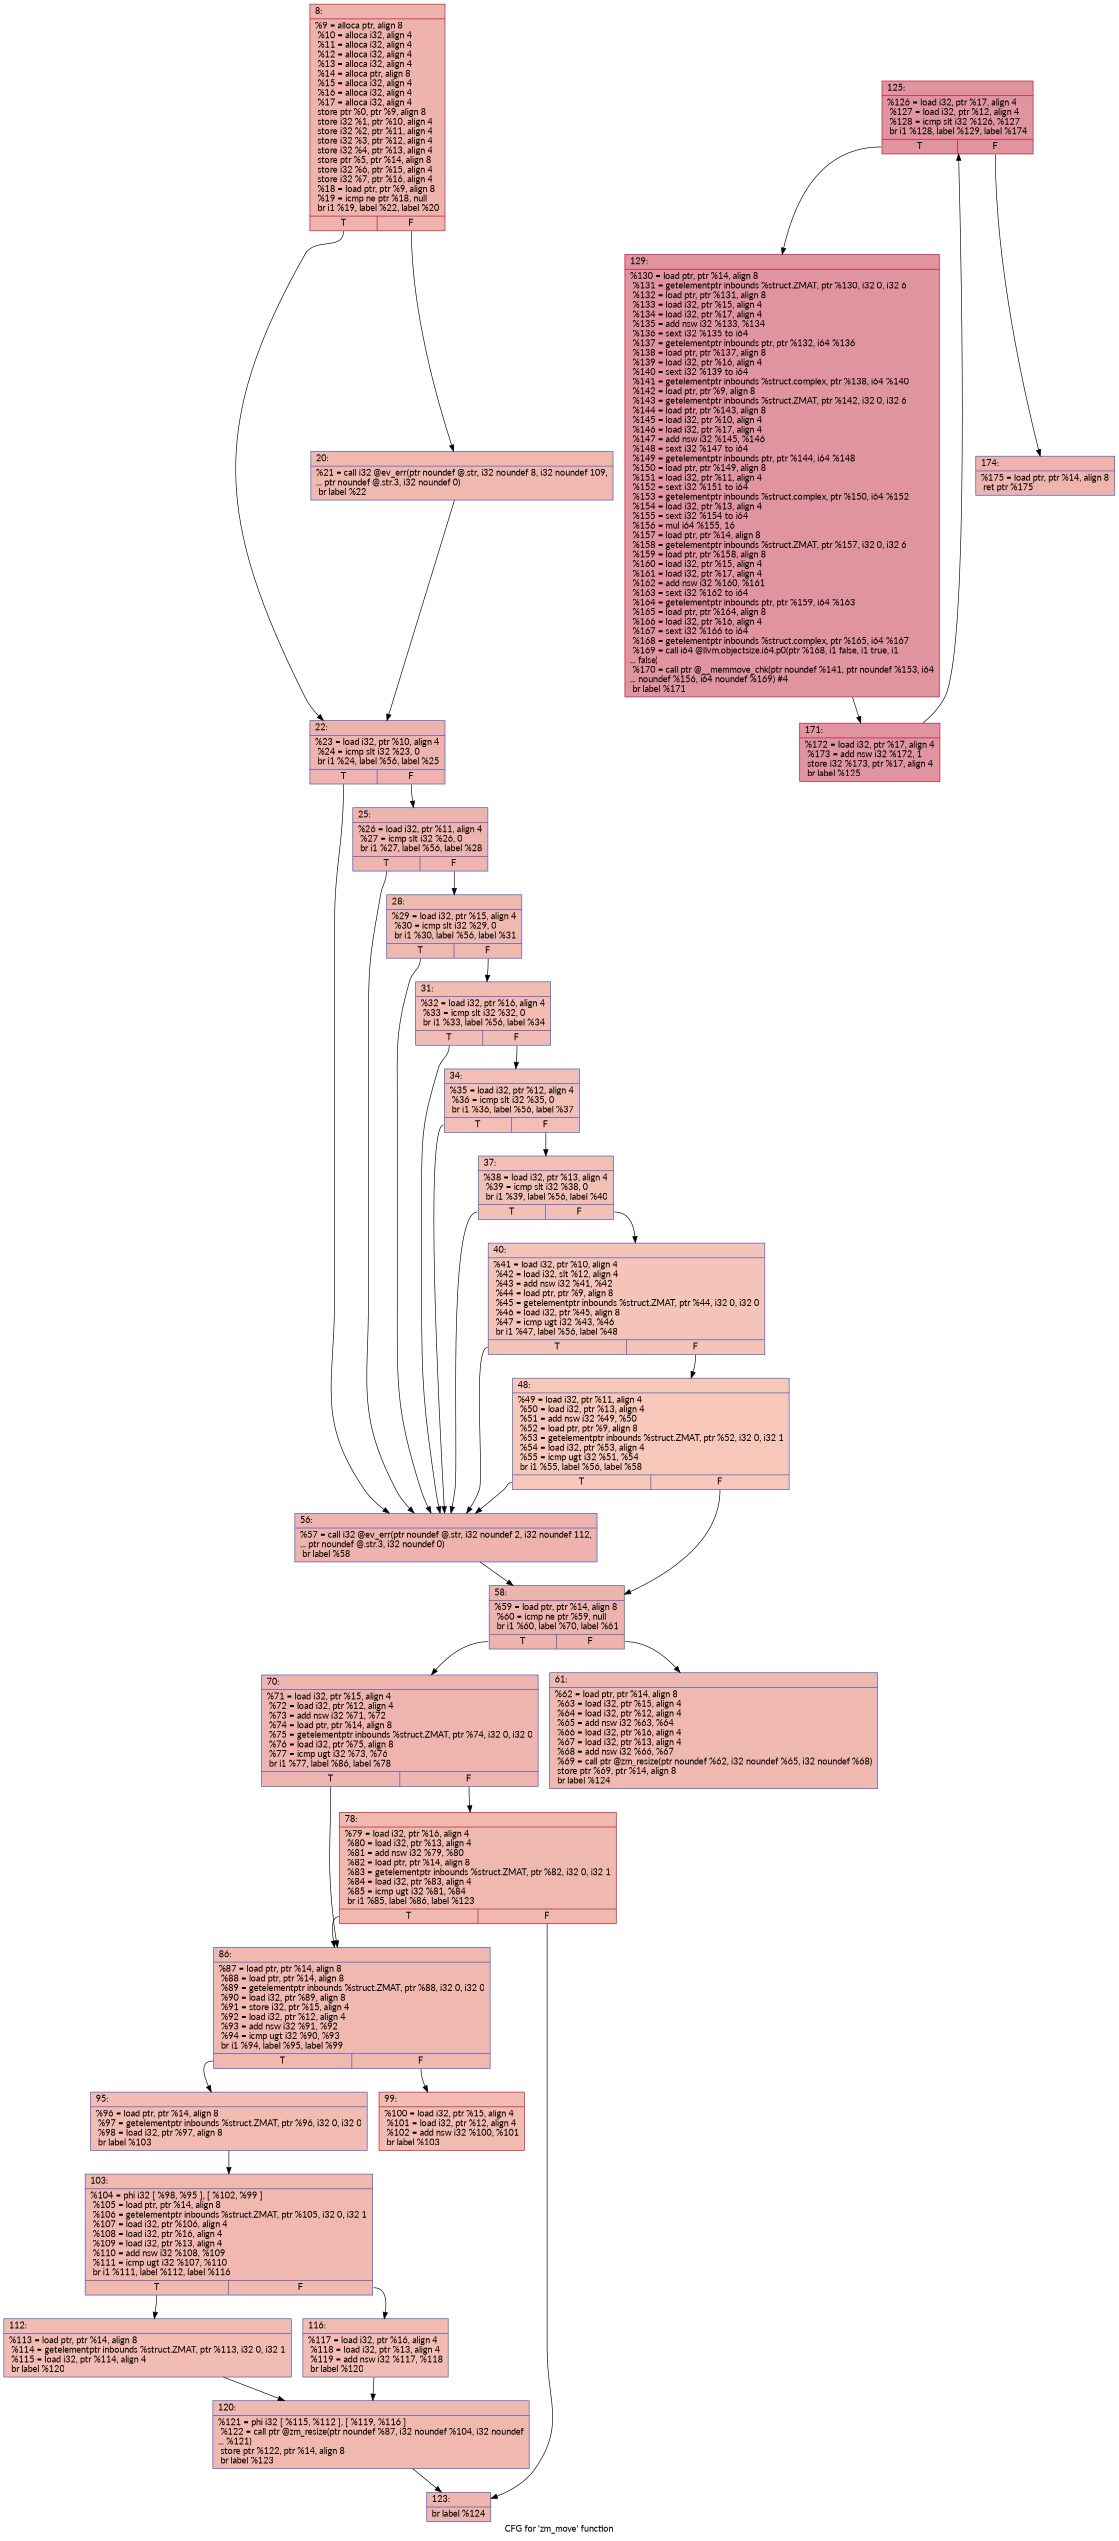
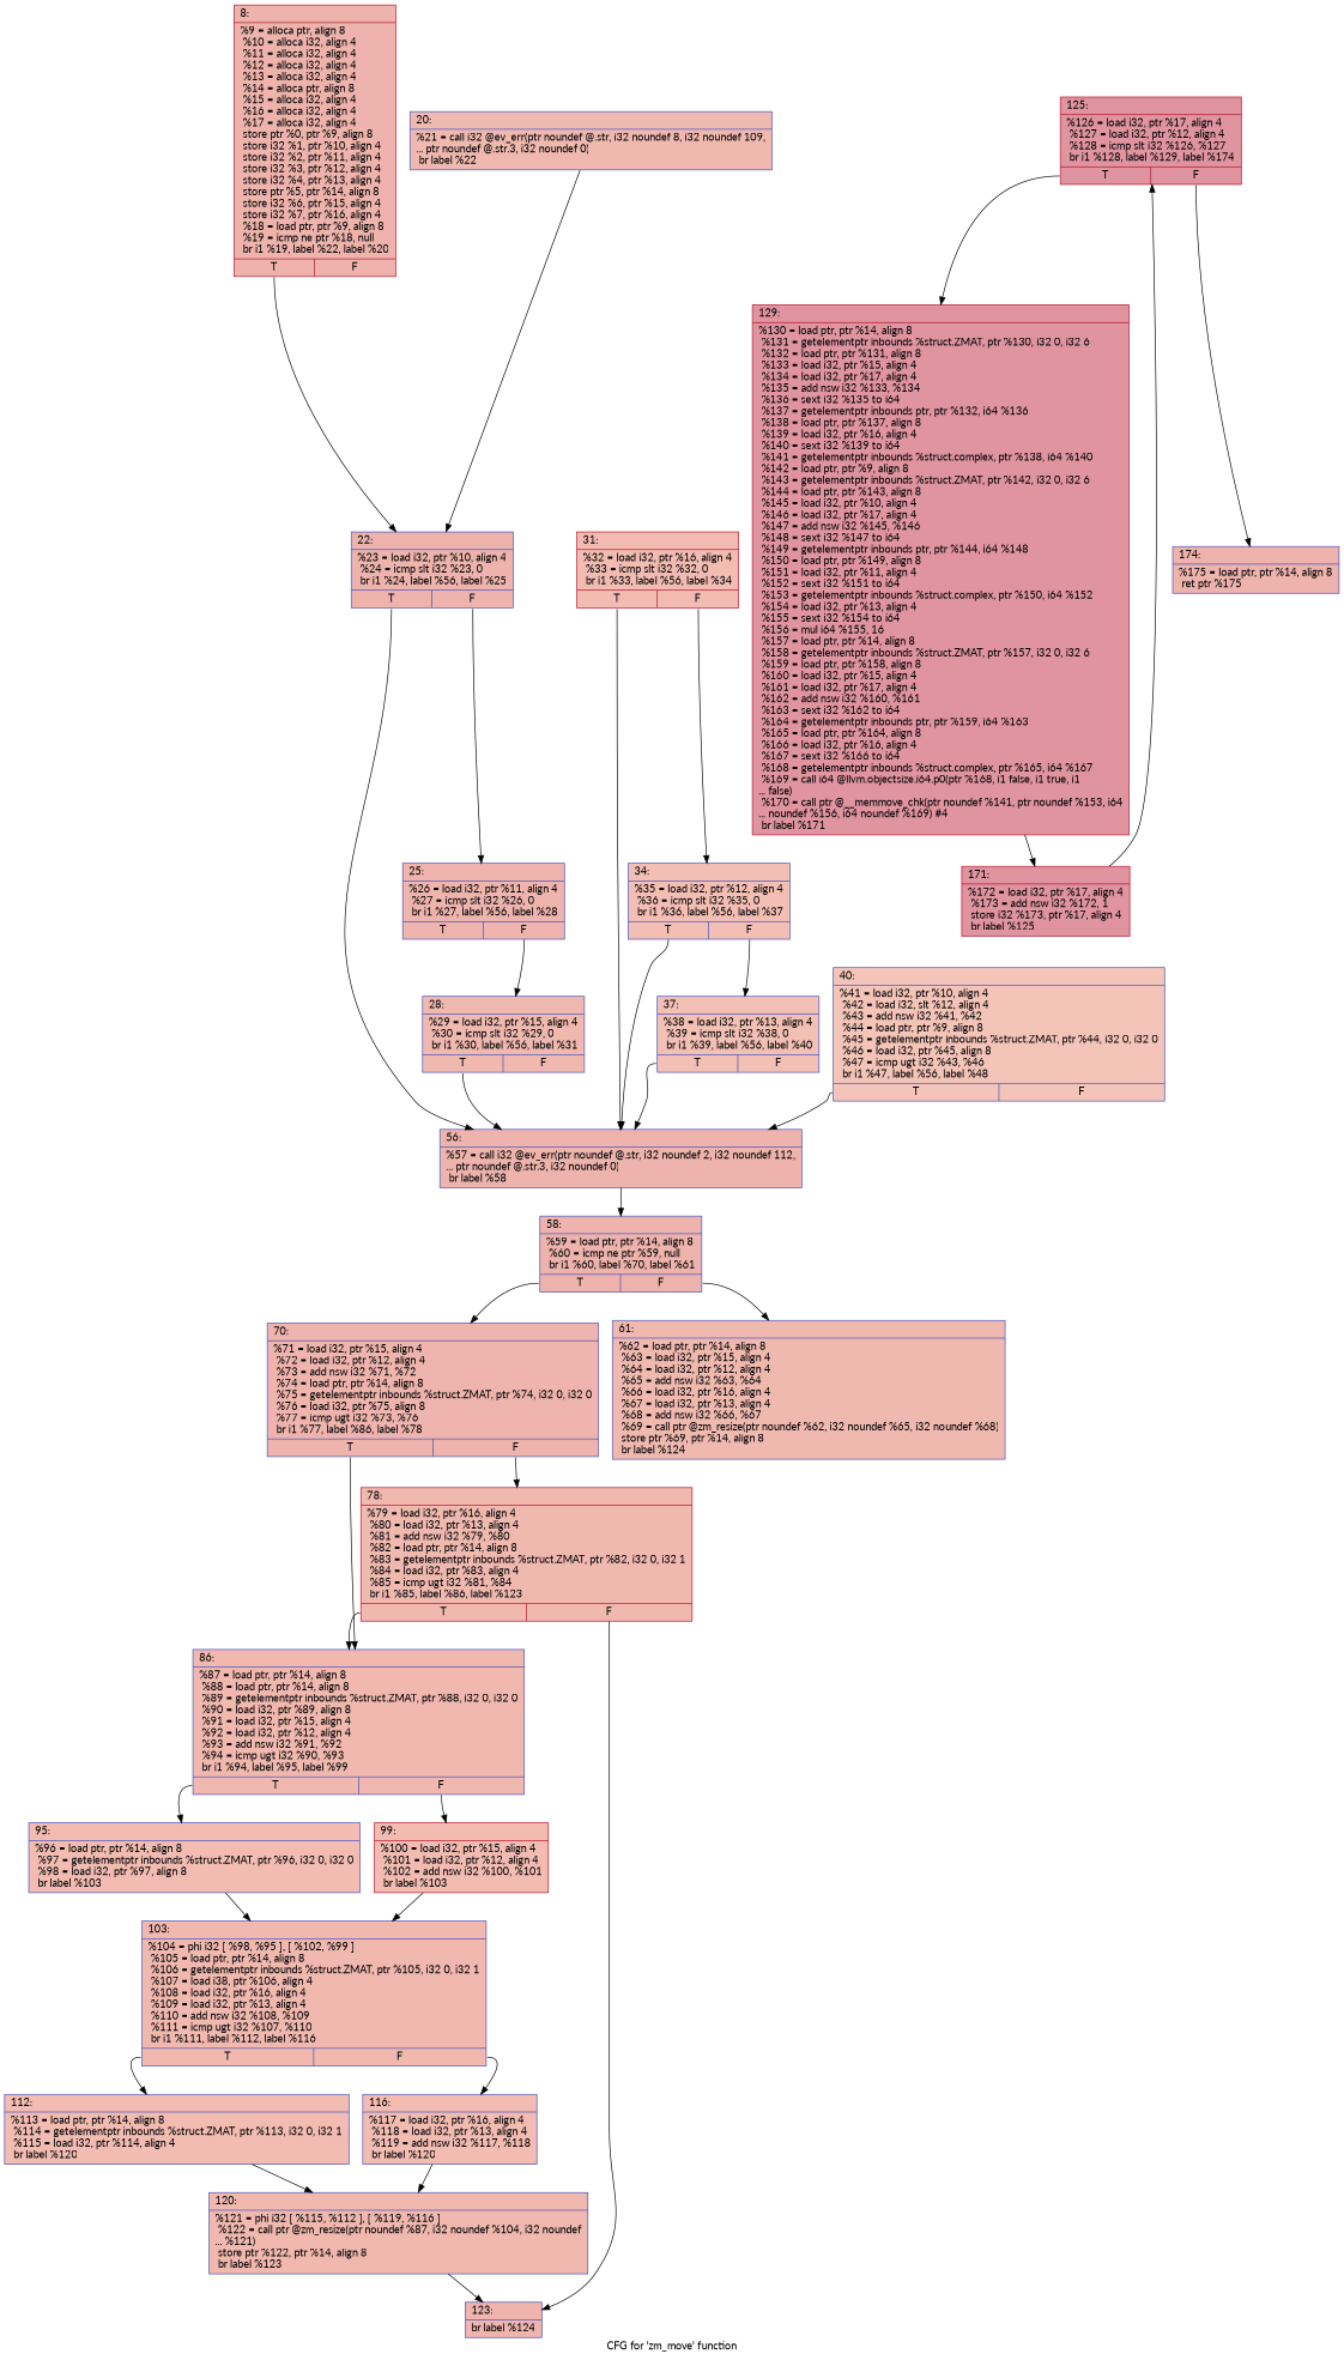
  digraph {
    fontname=Lato
    label="CFG for 'zm_move' function"
    node [color="#3d50c3ff" fillcolor="#d6524470" fontname=Lato shape=record style=filled]
    edge [fontname=Lato tailport=s0]
    n1 [color="#b70d28ff" label="{8:\l|  %9 = alloca ptr, align 8\l  %10 = alloca i32, align 4\l  %11 = alloca i32, align 4\l  %12 = alloca i32, align 4\l  %13 = alloca i32, align 4\l  %14 = alloca ptr, align 8\l  %15 = alloca i32, align 4\l  %16 = alloca i32, align 4\l  %17 = alloca i32, align 4\l  store ptr %0, ptr %9, align 8\l  store i32 %1, ptr %10, align 4\l  store i32 %2, ptr %11, align 4\l  store i32 %3, ptr %12, align 4\l  store i32 %4, ptr %13, align 4\l  store ptr %5, ptr %14, align 8\l  store i32 %6, ptr %15, align 4\l  store i32 %7, ptr %16, align 4\l  %18 = load ptr, ptr %9, align 8\l  %19 = icmp ne ptr %18, null\l  br i1 %19, label %22, label %20\l|{<s0>T|<s1>F}}"]
    n2 [label="{22:\l|  %23 = load i32, ptr %10, align 4\l  %24 = icmp slt i32 %23, 0\l  br i1 %24, label %56, label %25\l|{<s0>T|<s1>F}}"]
    n3 [fillcolor="#de614d70" label="{20:\l|  %21 = call i32 @ev_err(ptr noundef @.str, i32 noundef 8, i32 noundef 109,\l... ptr noundef @.str.3, i32 noundef 0)\l  br label %22\l}"]
    n4 [label="{56:\l|  %57 = call i32 @ev_err(ptr noundef @.str, i32 noundef 2, i32 noundef 112,\l... ptr noundef @.str.3, i32 noundef 0)\l  br label %58\l}"]
    n5 [fillcolor="#d8564670" label="{25:\l|  %26 = load i32, ptr %11, align 4\l  %27 = icmp slt i32 %26, 0\l  br i1 %27, label %56, label %28\l|{<s0>T|<s1>F}}"]
    n6 [label="{58:\l|  %59 = load ptr, ptr %14, align 8\l  %60 = icmp ne ptr %59, null\l  br i1 %60, label %70, label %61\l|{<s0>T|<s1>F}}"]
    n7 [fillcolor="#de614d70" label="{28:\l|  %29 = load i32, ptr %15, align 4\l  %30 = icmp slt i32 %29, 0\l  br i1 %30, label %56, label %31\l|{<s0>T|<s1>F}}"]
    n8 [fillcolor="#d8564670" label="{70:\l|  %71 = load i32, ptr %15, align 4\l  %72 = load i32, ptr %12, align 4\l  %73 = add nsw i32 %71, %72\l  %74 = load ptr, ptr %14, align 8\l  %75 = getelementptr inbounds %struct.ZMAT, ptr %74, i32 0, i32 0\l  %76 = load i32, ptr %75, align 8\l  %77 = icmp ugt i32 %73, %76\l  br i1 %77, label %86, label %78\l|{<s0>T|<s1>F}}"]
    n9 [fillcolor="#de614d70" label="{61:\l|  %62 = load ptr, ptr %14, align 8\l  %63 = load i32, ptr %15, align 4\l  %64 = load i32, ptr %12, align 4\l  %65 = add nsw i32 %63, %64\l  %66 = load i32, ptr %16, align 4\l  %67 = load i32, ptr %13, align 4\l  %68 = add nsw i32 %66, %67\l  %69 = call ptr @zm_resize(ptr noundef %62, i32 noundef %65, i32 noundef %68)\l  store ptr %69, ptr %14, align 8\l  br label %124\l}"]
-   n10 [fillcolor="#e1675170" label="{31:\l|  %32 = load i32, ptr %16, align 4\l  %33 = icmp slt i32 %32, 0\l  br i1 %33, label %56, label %34\l|{<s0>T|<s1>F}}"]
+   n10 [color="#b70d28ff" fillcolor="#e1675170" label="{31:\l|  %32 = load i32, ptr %16, align 4\l  %33 = icmp slt i32 %32, 0\l  br i1 %33, label %56, label %34\l|{<s0>T|<s1>F}}"]
    n11 [fillcolor="#e36c5570" label="{34:\l|  %35 = load i32, ptr %12, align 4\l  %36 = icmp slt i32 %35, 0\l  br i1 %36, label %56, label %37\l|{<s0>T|<s1>F}}"]
    n12 [fillcolor="#e5705870" label="{37:\l|  %38 = load i32, ptr %13, align 4\l  %39 = icmp slt i32 %38, 0\l  br i1 %39, label %56, label %40\l|{<s0>T|<s1>F}}"]
    n13 [fillcolor="#e97a5f70" label="{40:\l|  %41 = load i32, ptr %10, align 4\l  %42 = load i32, slt %12, align 4\l  %43 = add nsw i32 %41, %42\l  %44 = load ptr, ptr %9, align 8\l  %45 = getelementptr inbounds %struct.ZMAT, ptr %44, i32 0, i32 0\l  %46 = load i32, ptr %45, align 8\l  %47 = icmp ugt i32 %43, %46\l  br i1 %47, label %56, label %48\l|{<s0>T|<s1>F}}"]
-   n14 [fillcolor="#ec7f6370" label="{48:\l|  %49 = load i32, ptr %11, align 4\l  %50 = load i32, ptr %13, align 4\l  %51 = add nsw i32 %49, %50\l  %52 = load ptr, ptr %9, align 8\l  %53 = getelementptr inbounds %struct.ZMAT, ptr %52, i32 0, i32 1\l  %54 = load i32, ptr %53, align 4\l  %55 = icmp ugt i32 %51, %54\l  br i1 %55, label %56, label %58\l|{<s0>T|<s1>F}}"]
-   n15 [fillcolor="#dc5d4a70" label="{86:\l|  %87 = load ptr, ptr %14, align 8\l  %88 = load ptr, ptr %14, align 8\l  %89 = getelementptr inbounds %struct.ZMAT, ptr %88, i32 0, i32 0\l  %90 = load i32, ptr %89, align 8\l  %91 = store i32, ptr %15, align 4\l  %92 = load i32, ptr %12, align 4\l  %93 = add nsw i32 %91, %92\l  %94 = icmp ugt i32 %90, %93\l  br i1 %94, label %95, label %99\l|{<s0>T|<s1>F}}"]
+   n15 [fillcolor="#dc5d4a70" label="{86:\l|  %87 = load ptr, ptr %14, align 8\l  %88 = load ptr, ptr %14, align 8\l  %89 = getelementptr inbounds %struct.ZMAT, ptr %88, i32 0, i32 0\l  %90 = load i32, ptr %89, align 8\l  %91 = load i32, ptr %15, align 4\l  %92 = load i32, ptr %12, align 4\l  %93 = add nsw i32 %91, %92\l  %94 = icmp ugt i32 %90, %93\l  br i1 %94, label %95, label %99\l|{<s0>T|<s1>F}}"]
    n16 [color="#b70d28ff" fillcolor="#de614d70" label="{78:\l|  %79 = load i32, ptr %16, align 4\l  %80 = load i32, ptr %13, align 4\l  %81 = add nsw i32 %79, %80\l  %82 = load ptr, ptr %14, align 8\l  %83 = getelementptr inbounds %struct.ZMAT, ptr %82, i32 0, i32 1\l  %84 = load i32, ptr %83, align 4\l  %85 = icmp ugt i32 %81, %84\l  br i1 %85, label %86, label %123\l|{<s0>T|<s1>F}}"]
    n17 [fillcolor="#e1675170" label="{95:\l|  %96 = load ptr, ptr %14, align 8\l  %97 = getelementptr inbounds %struct.ZMAT, ptr %96, i32 0, i32 0\l  %98 = load i32, ptr %97, align 8\l  br label %103\l}"]
    n18 [color="#b70d28ff" fillcolor="#e1675170" label="{99:\l|  %100 = load i32, ptr %15, align 4\l  %101 = load i32, ptr %12, align 4\l  %102 = add nsw i32 %100, %101\l  br label %103\l}"]
    n19 [fillcolor="#d8564670" label="{123:\l|  br label %124\l}"]
    n20 [color="#b70d28ff" fillcolor="#b70d2870" label="{125:\l|  %126 = load i32, ptr %17, align 4\l  %127 = load i32, ptr %12, align 4\l  %128 = icmp slt i32 %126, %127\l  br i1 %128, label %129, label %174\l|{<s0>T|<s1>F}}"]
    n21 [color="#b70d28ff" fillcolor="#b70d2870" label="{129:\l|  %130 = load ptr, ptr %14, align 8\l  %131 = getelementptr inbounds %struct.ZMAT, ptr %130, i32 0, i32 6\l  %132 = load ptr, ptr %131, align 8\l  %133 = load i32, ptr %15, align 4\l  %134 = load i32, ptr %17, align 4\l  %135 = add nsw i32 %133, %134\l  %136 = sext i32 %135 to i64\l  %137 = getelementptr inbounds ptr, ptr %132, i64 %136\l  %138 = load ptr, ptr %137, align 8\l  %139 = load i32, ptr %16, align 4\l  %140 = sext i32 %139 to i64\l  %141 = getelementptr inbounds %struct.complex, ptr %138, i64 %140\l  %142 = load ptr, ptr %9, align 8\l  %143 = getelementptr inbounds %struct.ZMAT, ptr %142, i32 0, i32 6\l  %144 = load ptr, ptr %143, align 8\l  %145 = load i32, ptr %10, align 4\l  %146 = load i32, ptr %17, align 4\l  %147 = add nsw i32 %145, %146\l  %148 = sext i32 %147 to i64\l  %149 = getelementptr inbounds ptr, ptr %144, i64 %148\l  %150 = load ptr, ptr %149, align 8\l  %151 = load i32, ptr %11, align 4\l  %152 = sext i32 %151 to i64\l  %153 = getelementptr inbounds %struct.complex, ptr %150, i64 %152\l  %154 = load i32, ptr %13, align 4\l  %155 = sext i32 %154 to i64\l  %156 = mul i64 %155, 16\l  %157 = load ptr, ptr %14, align 8\l  %158 = getelementptr inbounds %struct.ZMAT, ptr %157, i32 0, i32 6\l  %159 = load ptr, ptr %158, align 8\l  %160 = load i32, ptr %15, align 4\l  %161 = load i32, ptr %17, align 4\l  %162 = add nsw i32 %160, %161\l  %163 = sext i32 %162 to i64\l  %164 = getelementptr inbounds ptr, ptr %159, i64 %163\l  %165 = load ptr, ptr %164, align 8\l  %166 = load i32, ptr %16, align 4\l  %167 = sext i32 %166 to i64\l  %168 = getelementptr inbounds %struct.complex, ptr %165, i64 %167\l  %169 = call i64 @llvm.objectsize.i64.p0(ptr %168, i1 false, i1 true, i1\l... false)\l  %170 = call ptr @__memmove_chk(ptr noundef %141, ptr noundef %153, i64\l... noundef %156, i64 noundef %169) #4\l  br label %171\l}"]
    n22 [label="{174:\l|  %175 = load ptr, ptr %14, align 8\l  ret ptr %175\l}"]
-   n23 [fillcolor="#dc5d4a70" label="{103:\l|  %104 = phi i32 [ %98, %95 ], [ %102, %99 ]\l  %105 = load ptr, ptr %14, align 8\l  %106 = getelementptr inbounds %struct.ZMAT, ptr %105, i32 0, i32 1\l  %107 = load i32, ptr %106, align 4\l  %108 = load i32, ptr %16, align 4\l  %109 = load i32, ptr %13, align 4\l  %110 = add nsw i32 %108, %109\l  %111 = icmp ugt i32 %107, %110\l  br i1 %111, label %112, label %116\l|{<s0>T|<s1>F}}"]
+   n23 [fillcolor="#dc5d4a70" label="{103:\l|  %104 = phi i32 [ %98, %95 ], [ %102, %99 ]\l  %105 = load ptr, ptr %14, align 8\l  %106 = getelementptr inbounds %struct.ZMAT, ptr %105, i32 0, i32 1\l  %107 = load i38, ptr %106, align 4\l  %108 = load i32, ptr %16, align 4\l  %109 = load i32, ptr %13, align 4\l  %110 = add nsw i32 %108, %109\l  %111 = icmp ugt i32 %107, %110\l  br i1 %111, label %112, label %116\l|{<s0>T|<s1>F}}"]
    n24 [fillcolor="#e1675170" label="{112:\l|  %113 = load ptr, ptr %14, align 8\l  %114 = getelementptr inbounds %struct.ZMAT, ptr %113, i32 0, i32 1\l  %115 = load i32, ptr %114, align 4\l  br label %120\l}"]
    n25 [fillcolor="#e1675170" label="{116:\l|  %117 = load i32, ptr %16, align 4\l  %118 = load i32, ptr %13, align 4\l  %119 = add nsw i32 %117, %118\l  br label %120\l}"]
    n26 [fillcolor="#dc5d4a70" label="{120:\l|  %121 = phi i32 [ %115, %112 ], [ %119, %116 ]\l  %122 = call ptr @zm_resize(ptr noundef %87, i32 noundef %104, i32 noundef\l... %121)\l  store ptr %122, ptr %14, align 8\l  br label %123\l}"]
    n27 [color="#b70d28ff" fillcolor="#b70d2870" label="{171:\l|  %172 = load i32, ptr %17, align 4\l  %173 = add nsw i32 %172, 1\l  store i32 %173, ptr %17, align 4\l  br label %125\l}"]
    n1 -> n2
-   n1 -> n3 [tailport=s1]
    n2 -> n4
    n2 -> n5 [tailport=s1]
    n3 -> n2
    n4 -> n6
-   n5 -> n4
    n5 -> n7 [tailport=s1]
    n6 -> n8
    n6 -> n9 [tailport=s1]
    n7 -> n4
-   n7 -> n10 [tailport=s1]
    n8 -> n15
    n8 -> n16 [tailport=s1]
    n10 -> n4
    n10 -> n11 [tailport=s1]
    n11 -> n4
    n11 -> n12 [tailport=s1]
    n12 -> n4
-   n12 -> n13 [tailport=s1]
    n13 -> n4
-   n13 -> n14 [tailport=s1]
-   n14 -> n4
-   n14 -> n6 [tailport=s1]
    n15 -> n17
    n15 -> n18 [tailport=s1]
    n16 -> n15
    n16 -> n19 [tailport=s1]
    n17 -> n23
+   n18 -> n23
    n20 -> n21
    n20 -> n22 [tailport=s1]
    n21 -> n27
    n23 -> n24
    n23 -> n25 [tailport=s1]
    n24 -> n26
    n25 -> n26
    n26 -> n19
    n27 -> n20
  }
